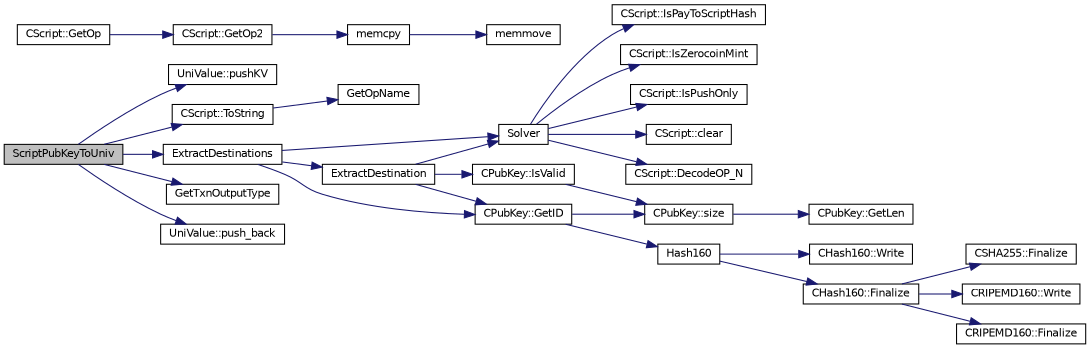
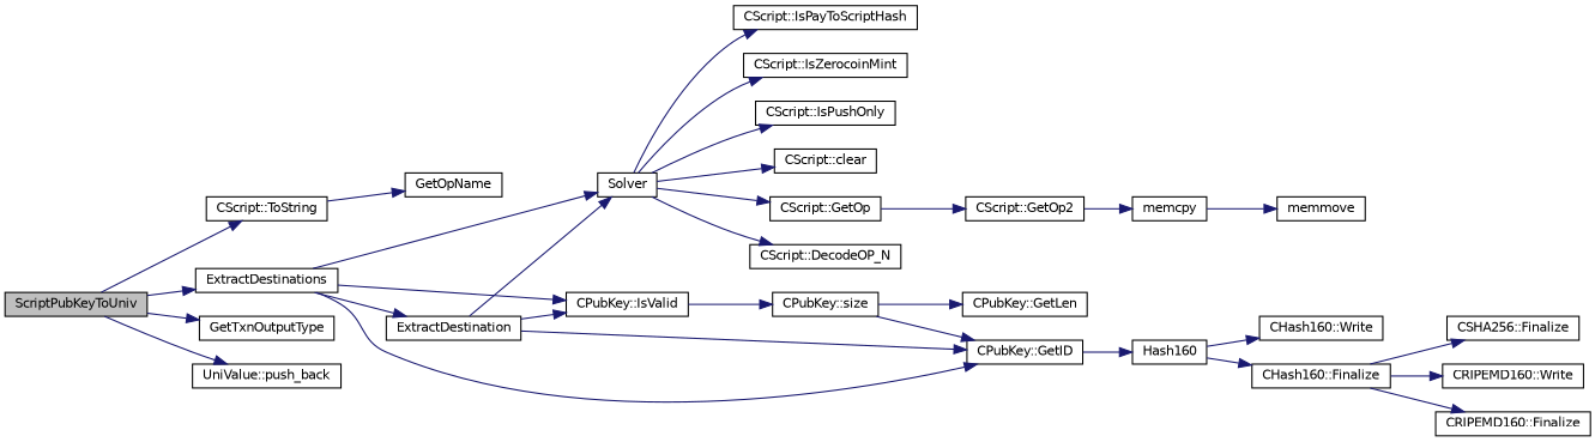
  digraph {
    rankdir=LR
    node [color=black fillcolor=white fontname=Helvetica fontsize=10 shape=record style=filled]
    edge [color=midnightblue fontname=Helvetica fontsize=10 labelfontname=Helvetica labelfontsize=10 style=solid]
    n1 [fillcolor=grey75 fontcolor=black height=0.2 label=ScriptPubKeyToUniv width=0.4]
-   n2 [height=0.2 label="UniValue::pushKV" width=0.4]
    n3 [height=0.2 label="CScript::ToString" width=0.4]
    n4 [height=0.2 label=ExtractDestinations width=0.4]
    n5 [height=0.2 label=GetTxnOutputType width=0.4]
    n6 [height=0.2 label="UniValue::push_back" width=0.4]
    n7 [height=0.2 label=GetOpName width=0.4]
    n8 [height=0.2 label=Solver width=0.4]
    n9 [height=0.2 label="CPubKey::IsValid" width=0.4]
    n10 [height=0.2 label="CPubKey::GetID" width=0.4]
    n11 [height=0.2 label=ExtractDestination width=0.4]
    n12 [height=0.2 label="CScript::IsPayToScriptHash" width=0.4]
    n13 [height=0.2 label="CScript::IsZerocoinMint" width=0.4]
    n14 [height=0.2 label="CScript::IsPushOnly" width=0.4]
    n15 [height=0.2 label="CScript::clear" width=0.4]
    n16 [height=0.2 label="CScript::GetOp" width=0.4]
    n17 [height=0.2 label="CScript::DecodeOP_N" width=0.4]
    n18 [height=0.2 label="CPubKey::size" width=0.4]
    n19 [height=0.2 label=Hash160 width=0.4]
    n20 [height=0.2 label="CScript::GetOp2" width=0.4]
    n21 [height=0.2 label=memcpy width=0.4]
    n22 [height=0.2 label=memmove width=0.4]
    n23 [height=0.2 label="CPubKey::GetLen" width=0.4]
    n24 [height=0.2 label="CHash160::Write" width=0.4]
    n25 [height=0.2 label="CHash160::Finalize" width=0.4]
-   n26 [height=0.2 label="CSHA255::Finalize" width=0.4]
+   n26 [height=0.2 label="CSHA256::Finalize" width=0.4]
    n27 [height=0.2 label="CRIPEMD160::Write" width=0.4]
    n28 [height=0.2 label="CRIPEMD160::Finalize" width=0.4]
-   n1 -> n2
    n1 -> n3
    n1 -> n4
    n1 -> n5
    n1 -> n6
    n3 -> n7
    n4 -> n8
+   n4 -> n9
    n4 -> n10
    n4 -> n11
    n8 -> n12
    n8 -> n13
    n8 -> n14
    n8 -> n15
+   n8 -> n16
    n8 -> n17
    n9 -> n18
-   n10 -> n18
+   n18 -> n10
    n10 -> n19
    n11 -> n8
    n11 -> n9
    n11 -> n10
    n16 -> n20
    n18 -> n23
    n19 -> n24
    n19 -> n25
    n20 -> n21
    n21 -> n22
    n25 -> n26
    n25 -> n27
    n25 -> n28
  }
